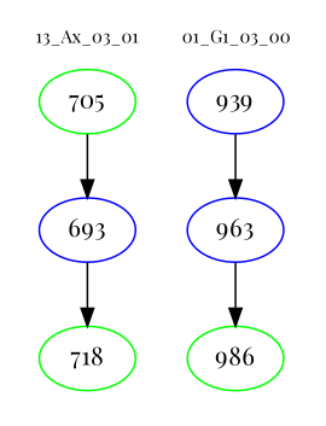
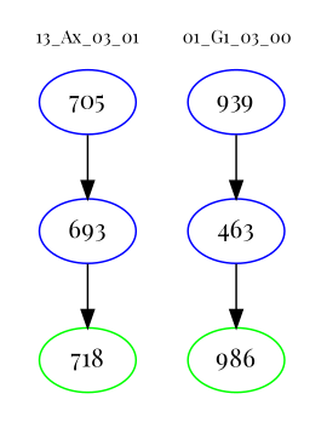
  digraph {
    fontname="Playfair Display"
    node [color=green fontname="Playfair Display"]
    edge [color=black fontname="Playfair Display"]
-   n1 [label=705]
+   n1 [color=blue label=705]
    n2 [color=blue label=693]
    n3 [label=718]
    n4 [color=blue label=939]
-   n5 [color=blue label=963]
+   n5 [color=blue label=463]
    n6 [label=986]
    subgraph cluster_1 {
      color=white
      fontsize=10
      label="13_Ax_03_01"
      n1
      n2
      n3
    }
    subgraph cluster_2 {
      color=white
      fontsize=10
      label="01_G1_03_00"
      n4
      n5
      n6
    }
    n1 -> n2
    n2 -> n3
    n4 -> n5
    n5 -> n6
  }
